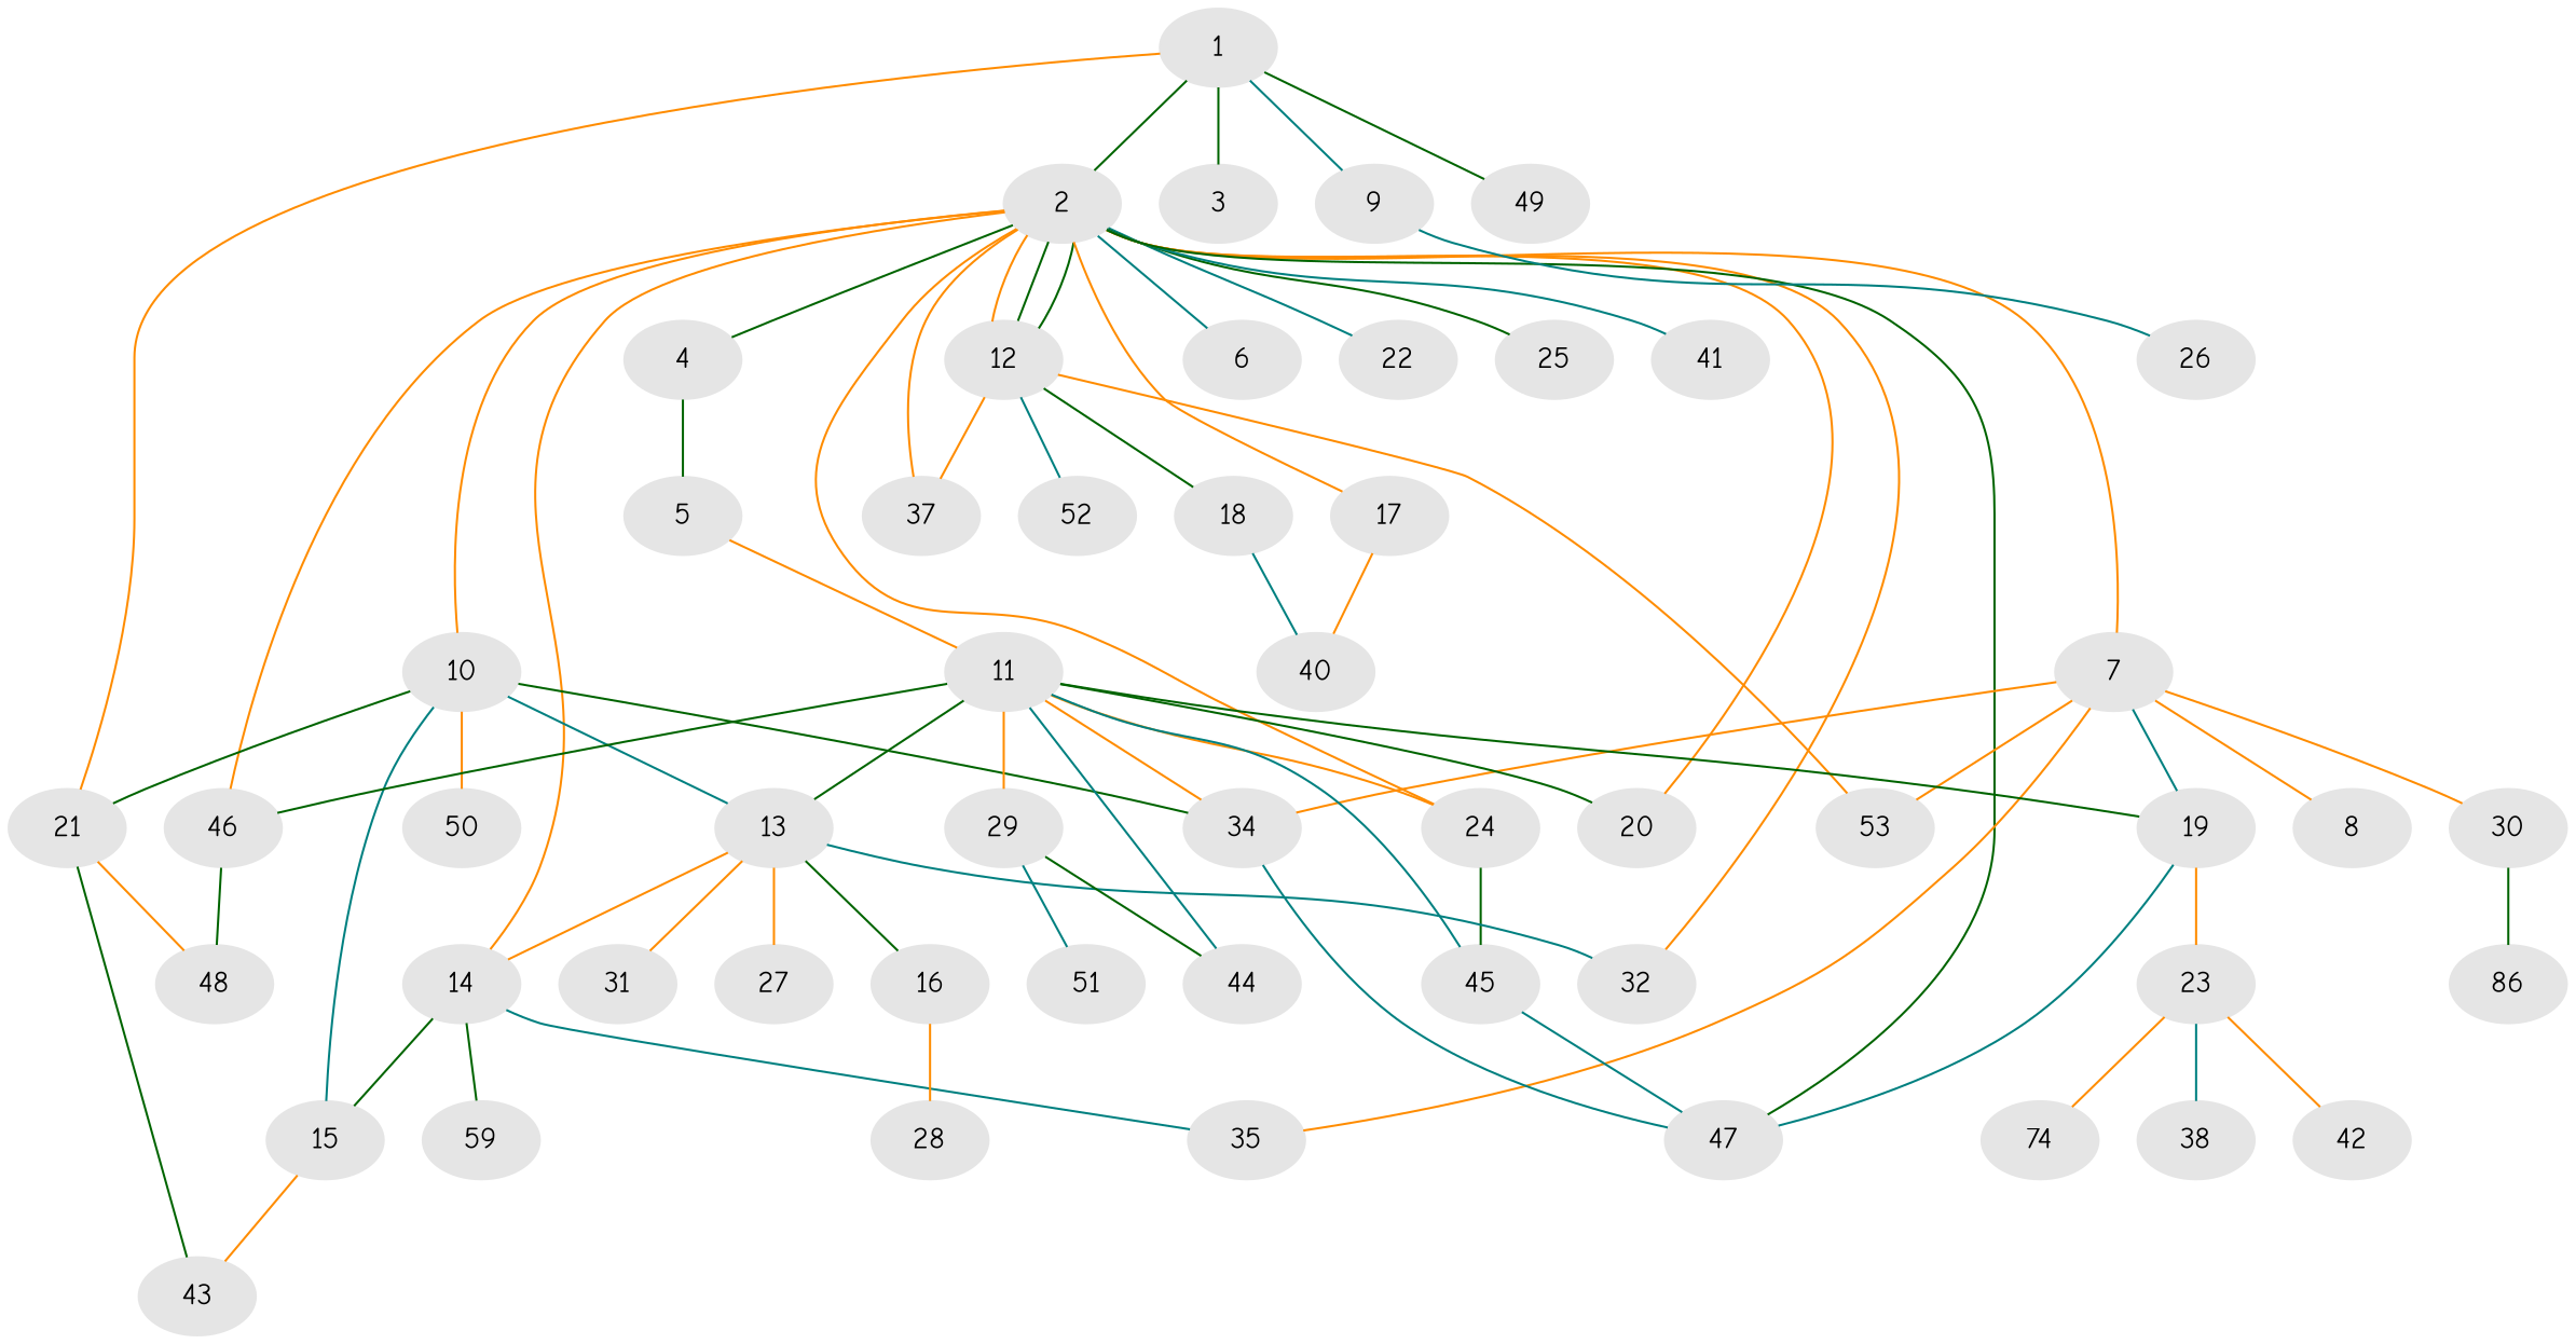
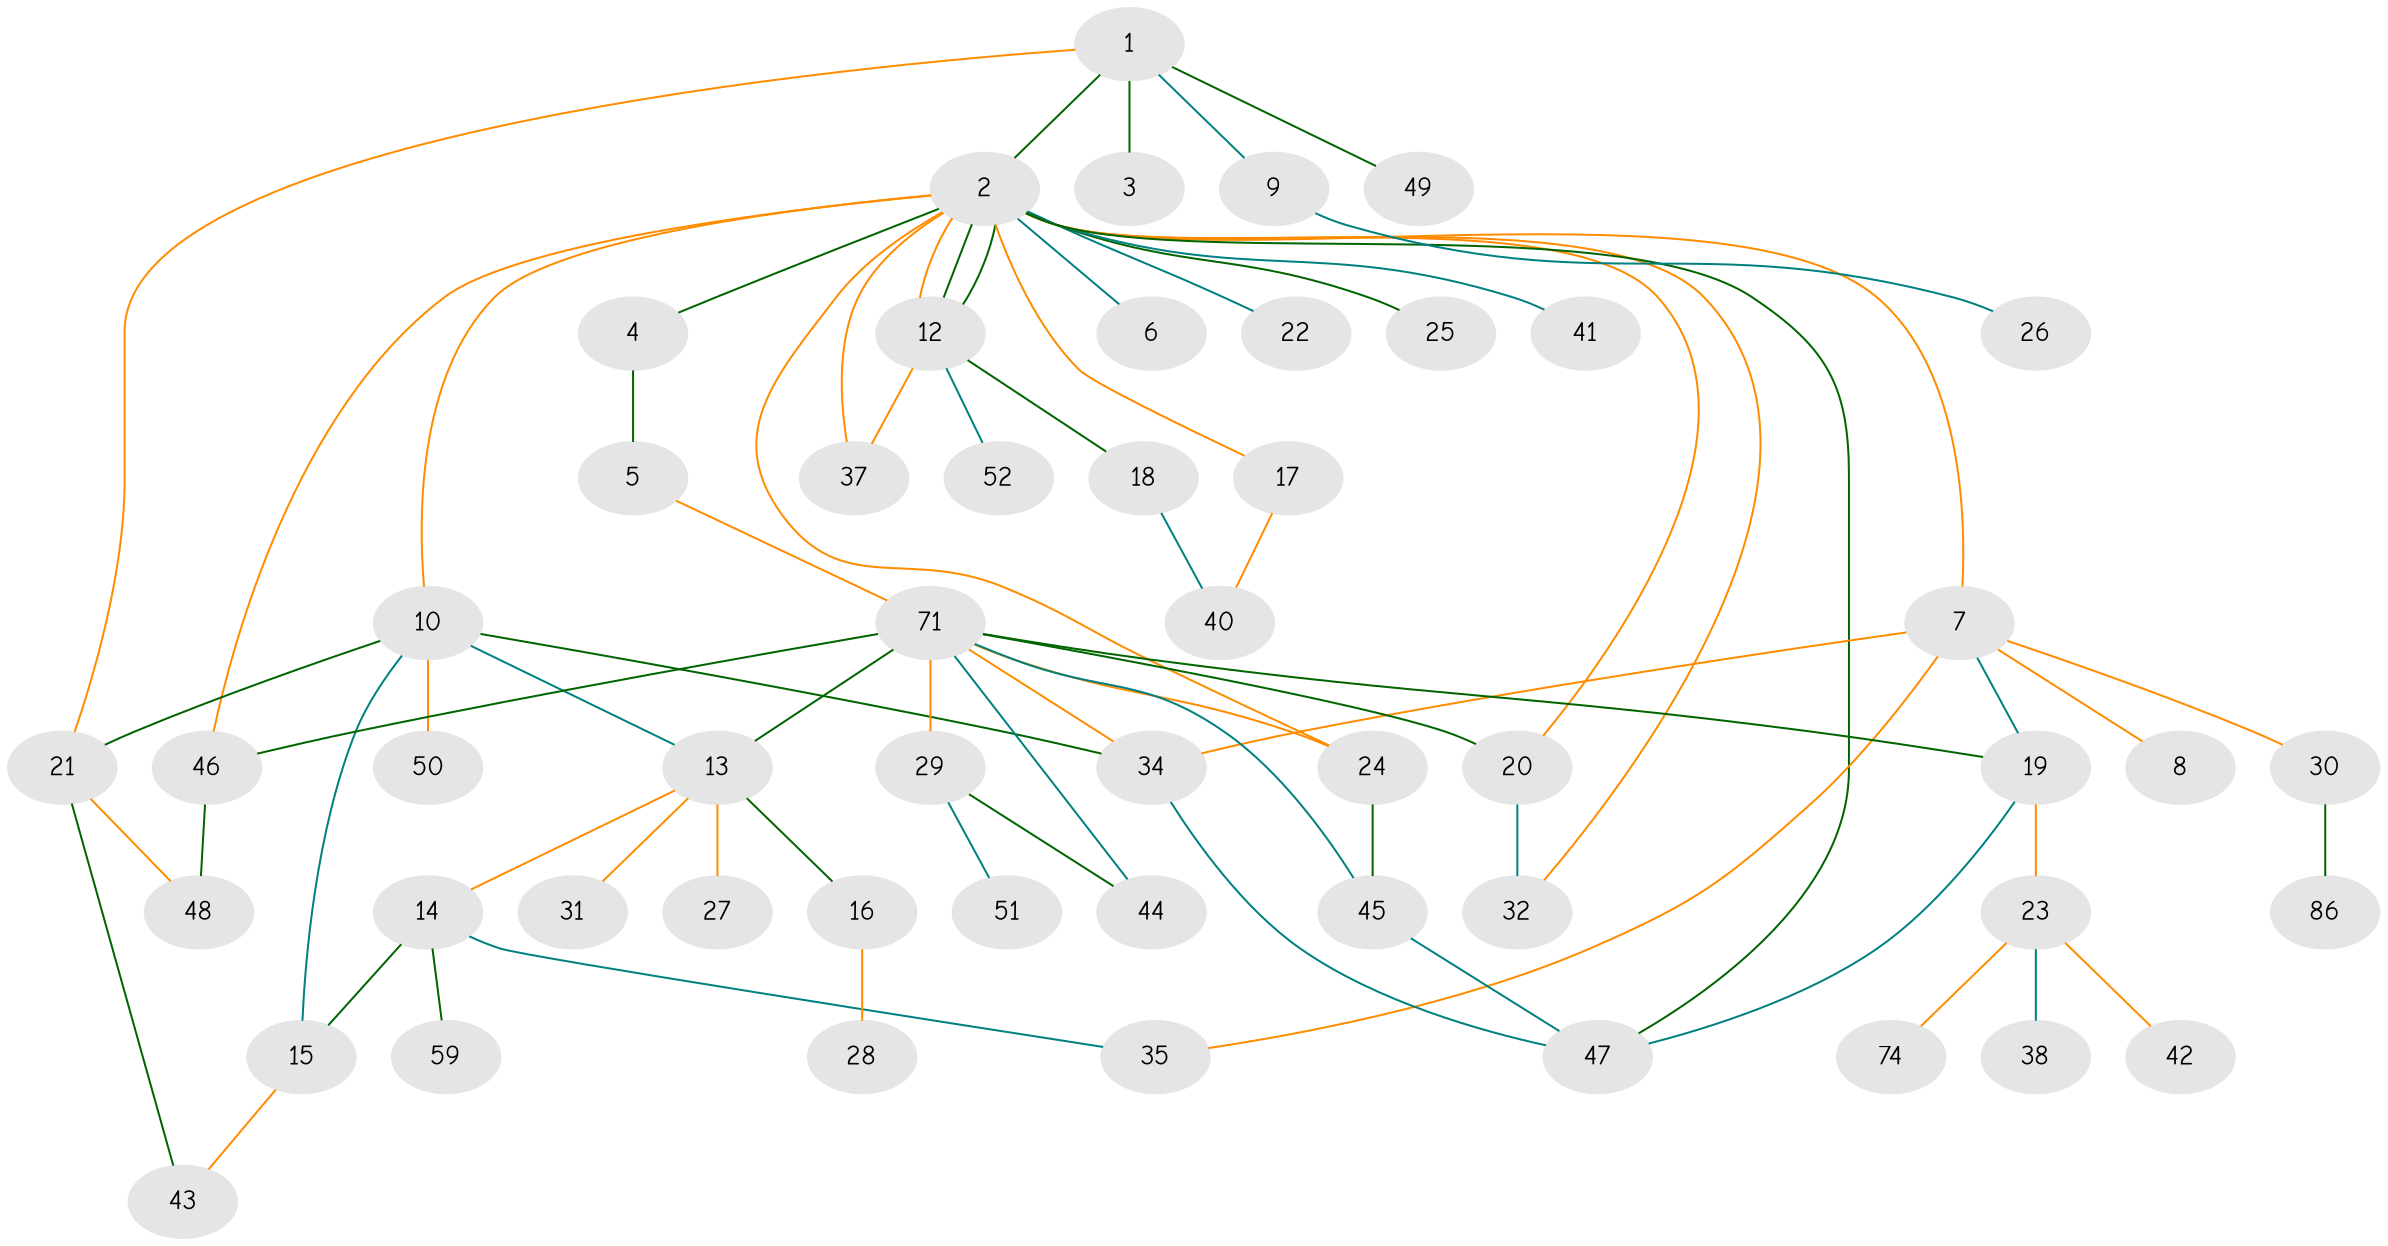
  graph {
    fontname="Comic Neue"
    node [color=gray90 fontname="Comic Neue" style=filled]
    edge [color=darkorange fontname="Comic Neue"]
    1
    2
    3
    9
    21
    49
    4
    6
    7
    10
    12
    14
    17
    20
    22
    24
    25
    32
    37
    41
    46
    47
    26
    43
    48
    5
    8
    19
    30
    34
    35
-   53
    13
    15
    50
    18
    52
    n38 [label=59]
    40
    45
-   11
+   11 [label=71]
    29
    44
    23
    n45 [label=86]
    16
    27
    31
    51
    28
    38
    42
    n53 [label=74]
    1 -- 2 [color=darkgreen]
    1 -- 3 [color=darkgreen]
    1 -- 9 [color=teal]
    1 -- 21
    1 -- 49 [color=darkgreen]
    2 -- 4 [color=darkgreen]
    2 -- 6 [color=teal]
    2 -- 7
    2 -- 10
    2 -- 12
    2 -- 12 [color=darkgreen]
    2 -- 12 [color=darkgreen]
-   2 -- 14
    2 -- 17
    2 -- 20
    2 -- 22 [color=teal]
    2 -- 24
    2 -- 25 [color=darkgreen]
    2 -- 32
    2 -- 37
    2 -- 41 [color=teal]
    2 -- 46
    2 -- 47 [color=darkgreen]
    9 -- 26 [color=teal]
    21 -- 43 [color=darkgreen]
    21 -- 48
    4 -- 5 [color=darkgreen]
    7 -- 8
    7 -- 19 [color=teal]
    7 -- 30
    7 -- 34
    7 -- 35
-   7 -- 53
    10 -- 21 [color=darkgreen]
    10 -- 34 [color=darkgreen]
    10 -- 13 [color=teal]
    10 -- 15 [color=teal]
    10 -- 50
    12 -- 37
-   12 -- 53
    12 -- 18 [color=darkgreen]
    12 -- 52 [color=teal]
    14 -- 35 [color=teal]
    14 -- 15 [color=darkgreen]
    14 -- n38 [color=darkgreen]
    17 -- 40
-   13 -- 32 [color=teal]
+   20 -- 32 [color=teal]
    24 -- 45 [color=darkgreen]
    46 -- 48 [color=darkgreen]
    5 -- 11
    19 -- 47 [color=teal]
    19 -- 23
    30 -- n45 [color=darkgreen]
    34 -- 47 [color=teal]
    13 -- 14
    13 -- 16 [color=darkgreen]
    13 -- 27
    13 -- 31
    15 -- 43
    18 -- 40 [color=teal]
    45 -- 47 [color=teal]
    11 -- 20 [color=darkgreen]
    11 -- 24
    11 -- 46 [color=darkgreen]
    11 -- 19 [color=darkgreen]
    11 -- 34
    11 -- 13 [color=darkgreen]
    11 -- 45 [color=teal]
    11 -- 29
    11 -- 44 [color=teal]
    29 -- 44 [color=darkgreen]
    29 -- 51 [color=teal]
    23 -- 38 [color=teal]
    23 -- 42
    23 -- n53
    16 -- 28
  }
